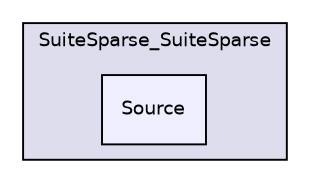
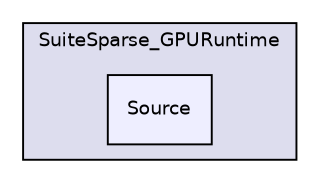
  digraph {
    compound=true
    n1 [fillcolor="#eeeeff" fontname=Helvetica fontsize=10 label=Source pencolor=black shape=box style=filled]
    subgraph cluster_1 {
      bgcolor="#ddddee"
      fontname=Helvetica
      fontsize=10
-     label=SuiteSparse_SuiteSparse
+     label=SuiteSparse_GPURuntime
      pencolor=black
      n1
    }
  }
